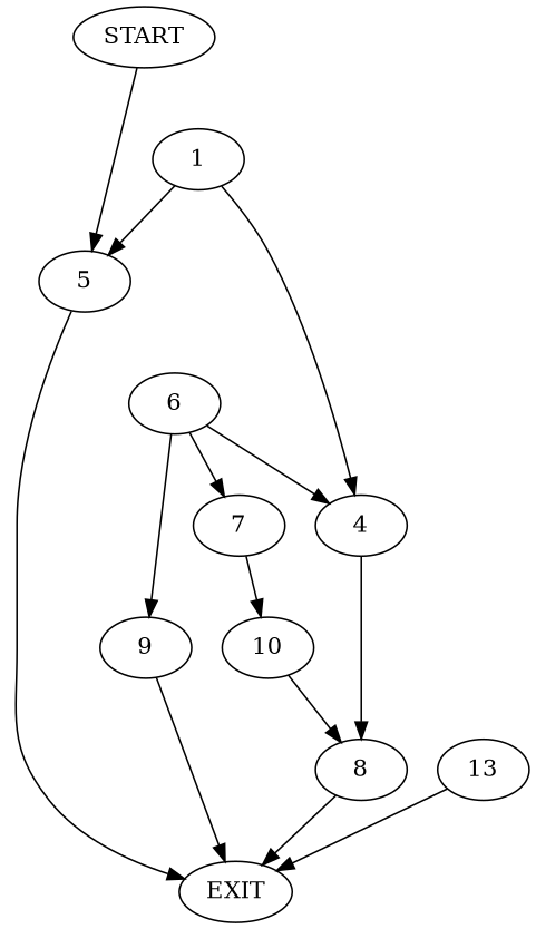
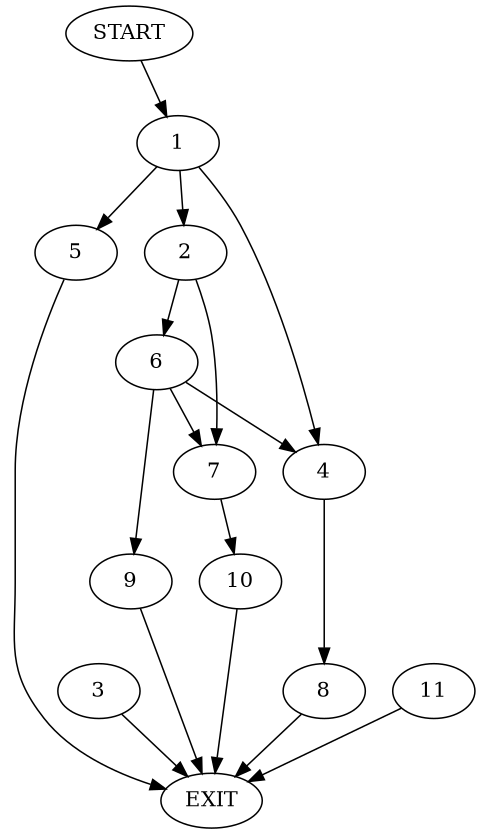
  digraph {
    n1 [label=START]
    1
+   2
    4
    5
    n6 [label=EXIT]
    6
    7
+   3
    8
    9
    10
-   11 [label=13]
-   n1 -> 5
+   11
+   n1 -> 1
+   1 -> 2
    1 -> 4
    1 -> 5
+   2 -> 6
+   2 -> 7
    4 -> 8
    5 -> n6
    6 -> 4
    6 -> 7
    6 -> 9
    7 -> 10
+   3 -> n6
    8 -> n6
    9 -> n6
-   10 -> 8
+   10 -> n6
    11 -> n6
  }
